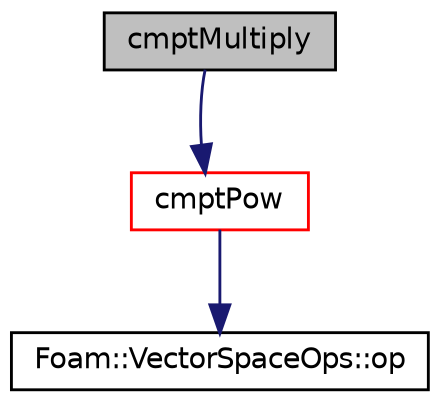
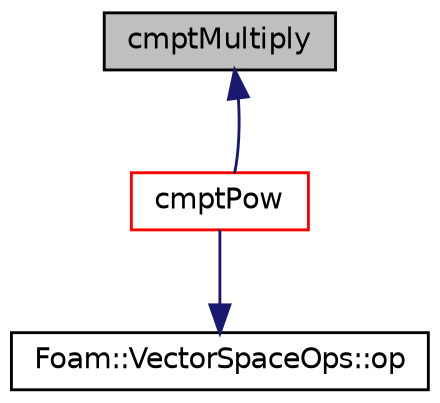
  digraph {
    rankdir=TB
    node [color=black fontname=Helvetica fontsize=10 shape=record]
    edge [color=midnightblue fontname=Helvetica fontsize=10 labelfontname=Helvetica labelfontsize=10 style=solid]
    n1 [fillcolor=grey75 fontcolor=black height=0.2 label=cmptMultiply style=filled width=0.4]
    n2 [color=red height=0.2 label=cmptPow width=0.4]
    n3 [height=0.2 label="Foam::VectorSpaceOps::op" width=0.4]
-   n1 -> n2
+   n2 -> n1
    n2 -> n3
  }
